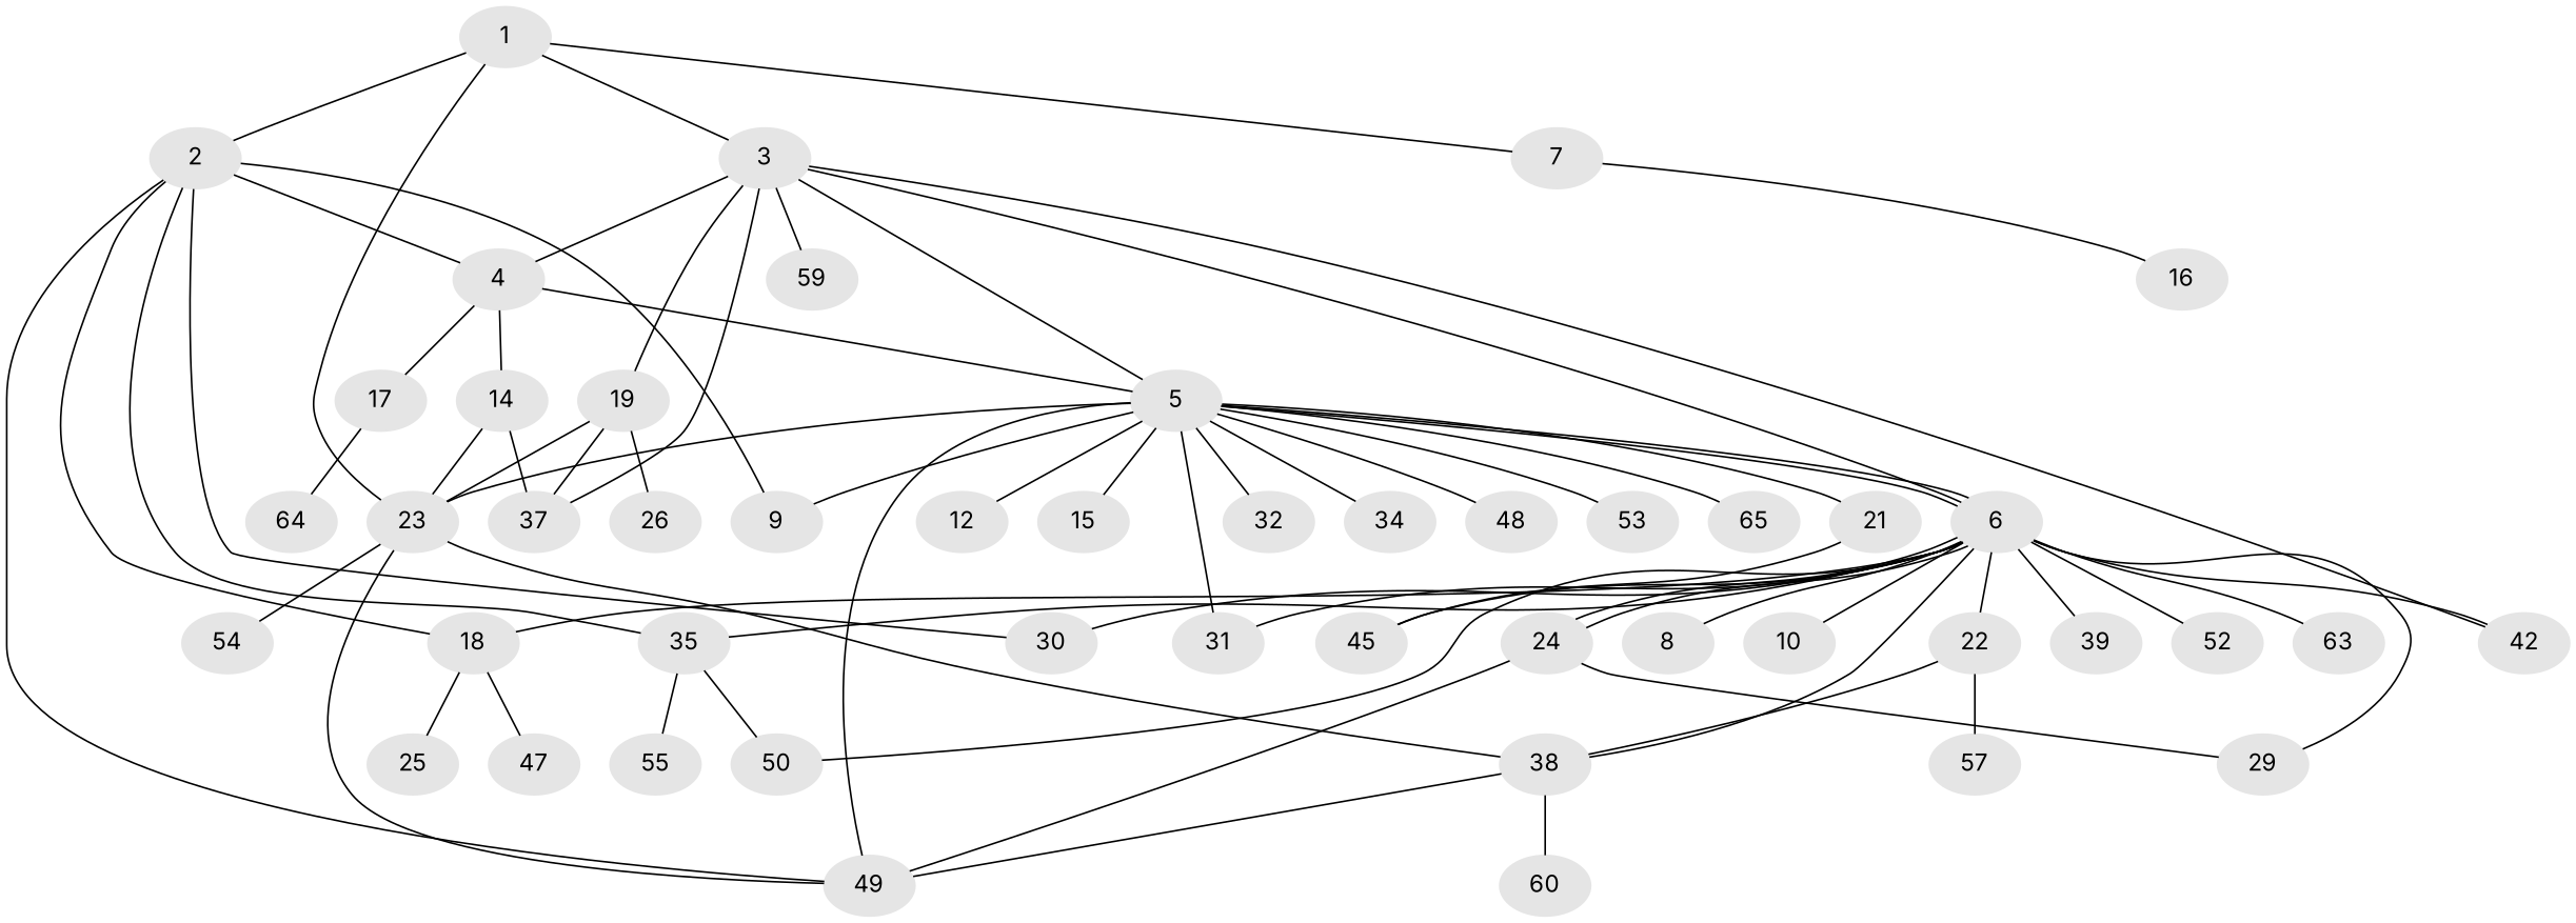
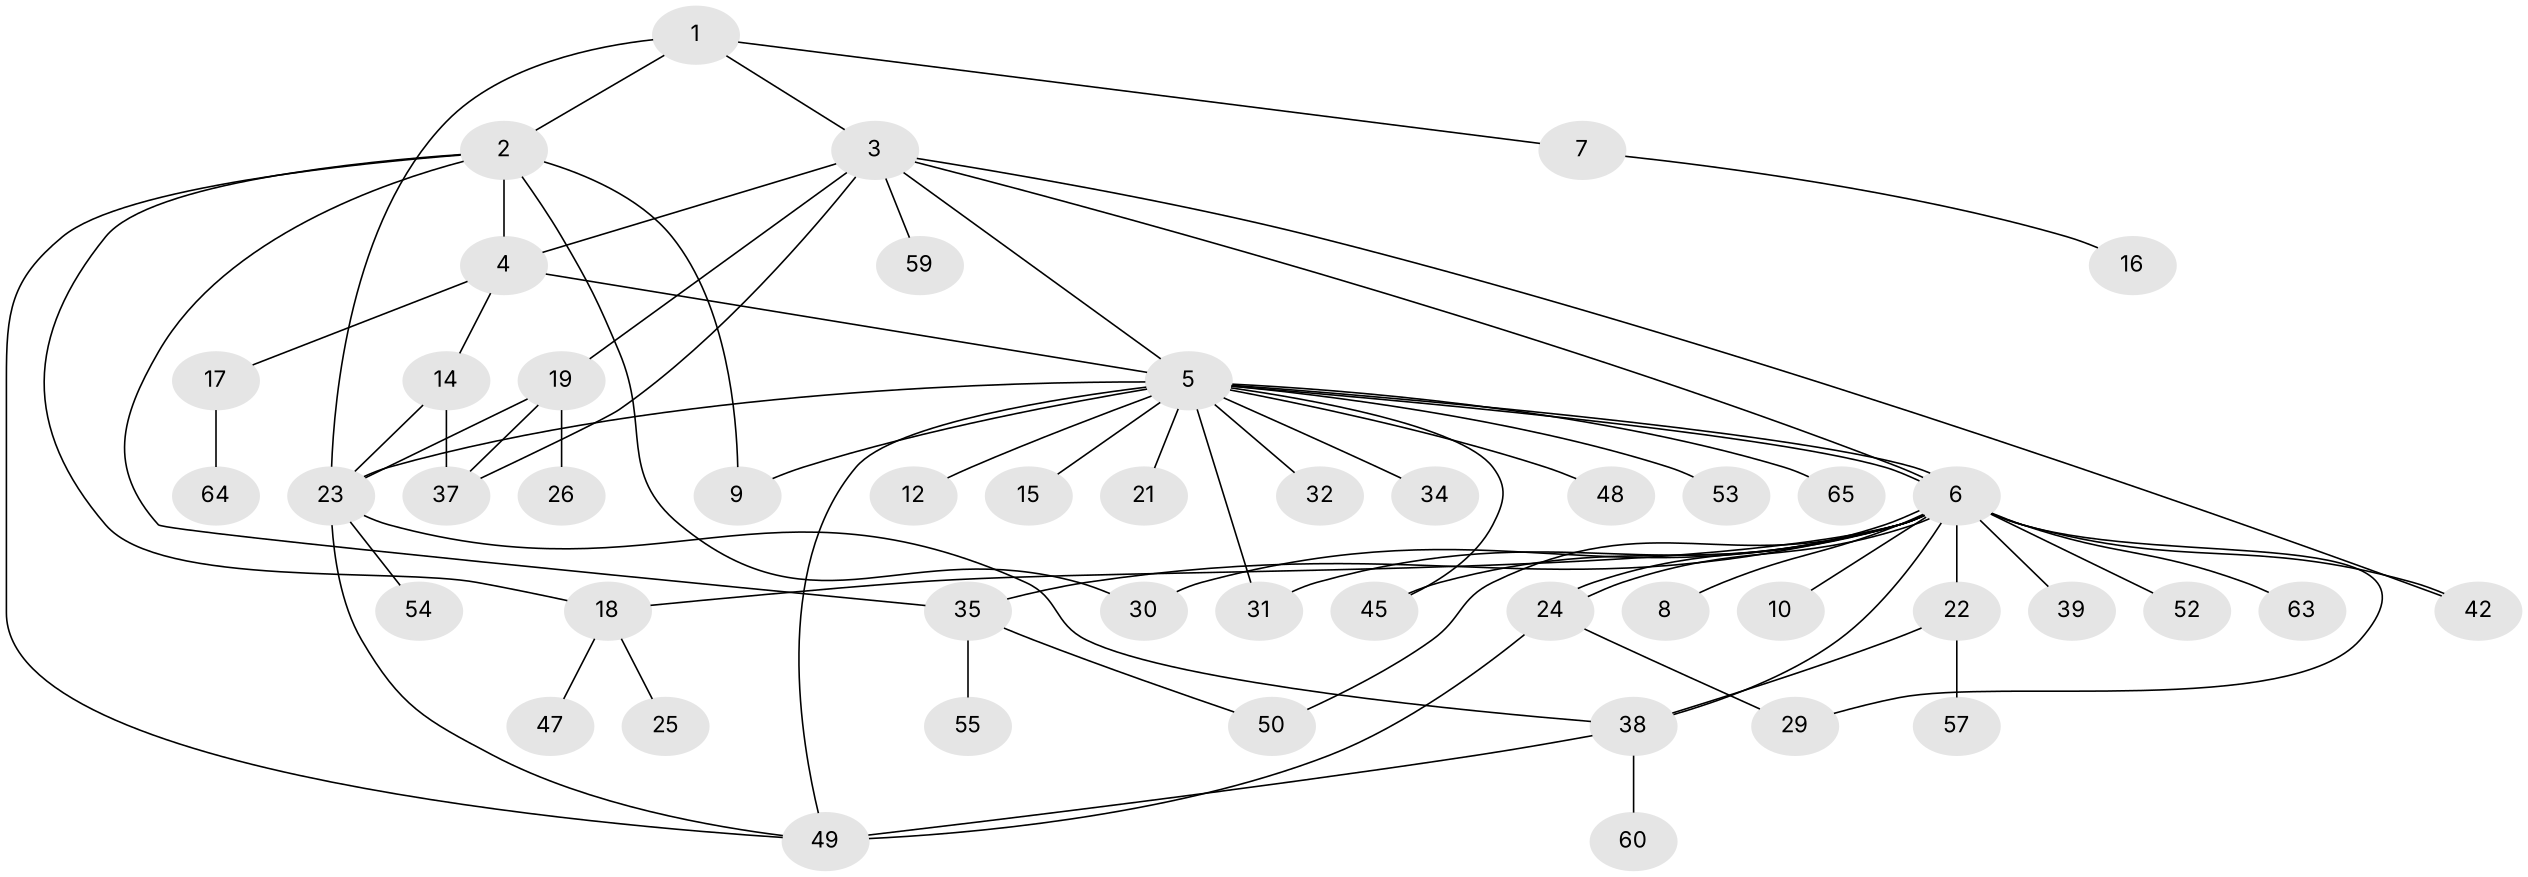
  graph {
    fontname=Inter
    node [color=gray90 fontname=Inter style=filled]
    edge [fontname=Inter]
    1 [super="+27"]
    2 [super="+36"]
    3 [super="+51"]
    7
    23 [super="+43"]
    4 [super="+11"]
    9 [super="+44"]
    18 [super="+20"]
    30
    35 [super="+40"]
    49 [super="+56"]
    5 [super="+13"]
    6 [super="+62"]
    19 [super="+41"]
    37
    42
    59
    16
    38 [super="+61"]
    54
    60
    14 [super="+33"]
    17
    25
    47
    50
    55
    12
    15 [super="+28"]
    21
    31
    32
    34
    45
    48
    53
    65
    8
    10
    22 [super="+46"]
    24
    29 [super="+58"]
    39
    52
    63
    26
    64
    57
    1 -- 2
    1 -- 3
    1 -- 7
    1 -- 23
    2 -- 4
    2 -- 9
    2 -- 18
    2 -- 30
    2 -- 35
    2 -- 49
    3 -- 4
    3 -- 5
    3 -- 6
    3 -- 19
    3 -- 37
    3 -- 42
    3 -- 59
    7 -- 16
    23 -- 49
    23 -- 38
    23 -- 54
    4 -- 5
    4 -- 14
    4 -- 17
    18 -- 25
    18 -- 47
    35 -- 50
    35 -- 55
    5 -- 23
    5 -- 9
    5 -- 49 [weight=2]
    5 -- 6
    5 -- 6
    5 -- 12
    5 -- 15
    5 -- 21
    5 -- 31
    5 -- 32
    5 -- 34
-   21 -- 45
+   5 -- 45
    5 -- 48
    5 -- 53
    5 -- 65
    6 -- 18
    6 -- 30
    6 -- 35
    6 -- 42
    6 -- 38
    6 -- 50
    6 -- 31
    6 -- 45
    6 -- 8 [weight=2]
    6 -- 10
    6 -- 22
    6 -- 24
    6 -- 24
    6 -- 29
    6 -- 39
    6 -- 52
    6 -- 63
    19 -- 23
    19 -- 37
    19 -- 26
    38 -- 49
    38 -- 60
    14 -- 23
    14 -- 37
    17 -- 64
    22 -- 38
    22 -- 57
    24 -- 49
    24 -- 29
  }
